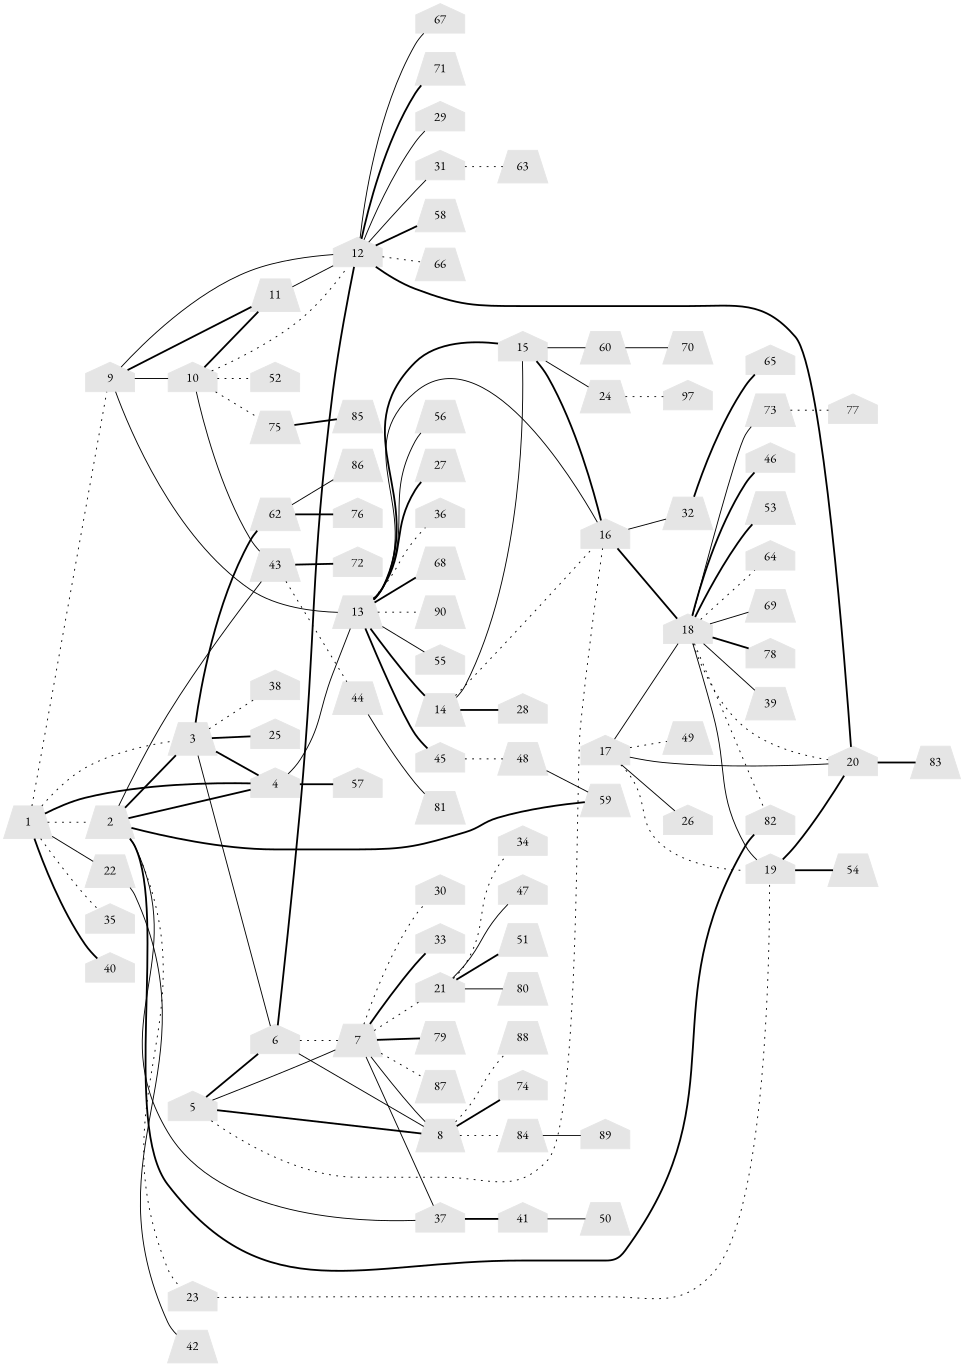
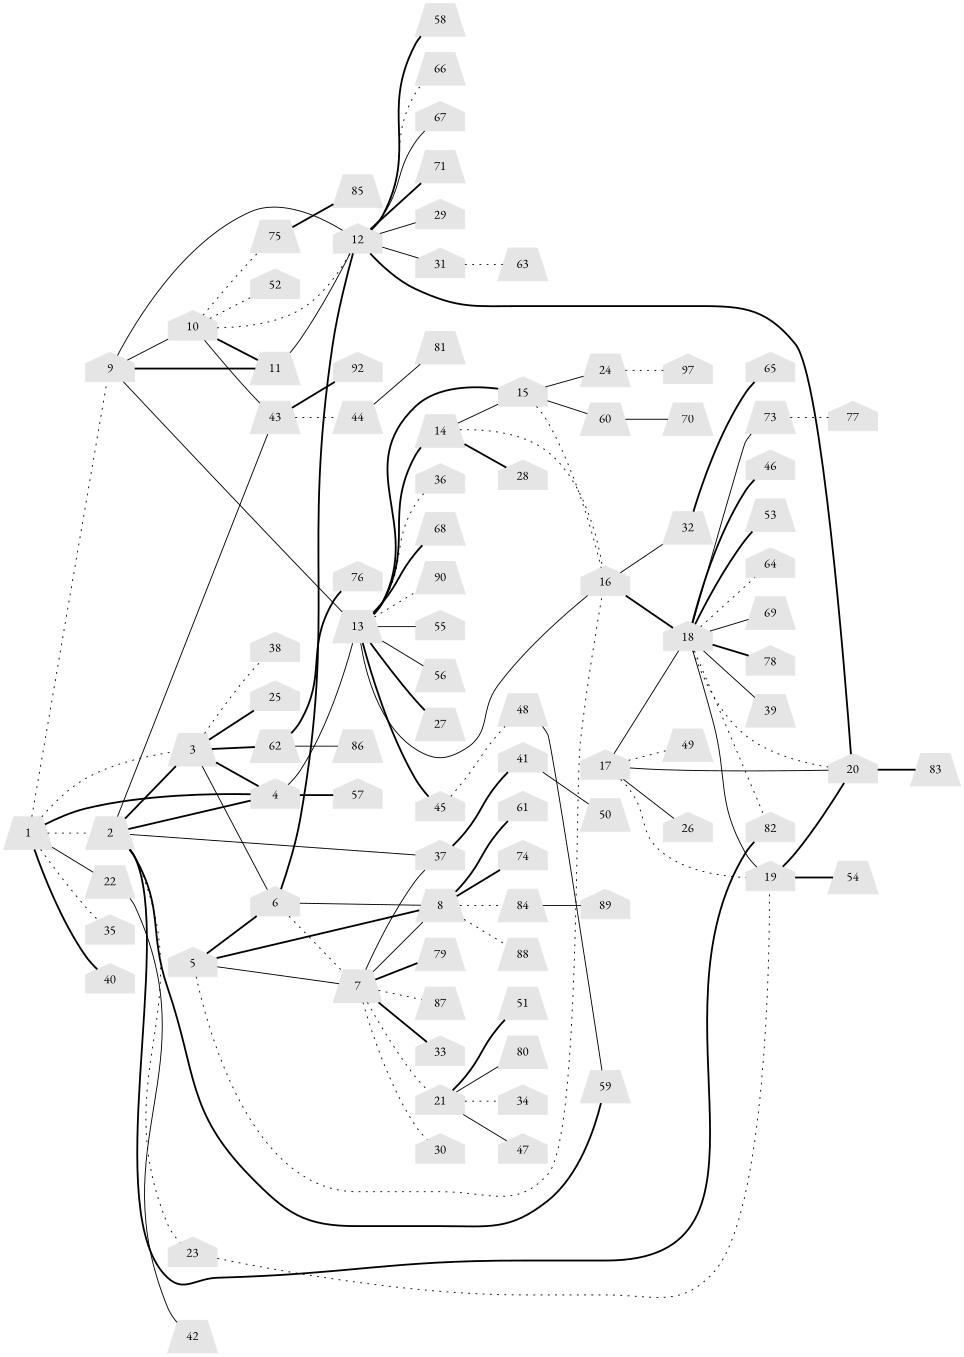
  graph {
    fontname="EB Garamond"
    rankdir=LR
    node [color=gray90 fontname="EB Garamond" shape=house style=filled]
    edge [fontname="EB Garamond" style=bold]
    1 [shape=trapezium]
    2 [shape=trapezium]
    3 [shape=trapezium]
    4
    9
    22 [shape=trapezium]
    35
    40
    23
    37
    43 [shape=trapezium]
    59 [shape=trapezium]
    82
    6
    25
    38
    62 [shape=trapezium]
    13 [shape=trapezium]
    57
    12
    10
    11 [shape=trapezium]
    42 [shape=trapezium]
    19
    20
    54 [shape=trapezium]
    41
    44 [shape=trapezium]
-   72
+   72 [label=92]
    7 [shape=trapezium]
    8 [shape=trapezium]
    76
    86 [shape=trapezium]
    16
    14 [shape=trapezium]
    15
    27 [shape=trapezium]
    36
    45
    55
    56 [shape=trapezium]
    68 [shape=trapezium]
    90 [shape=trapezium]
    5
    21
    30
    33
    79 [shape=trapezium]
    87 [shape=trapezium]
+   61
    74
    84 [shape=trapezium]
    88 [shape=trapezium]
    18
    32 [shape=trapezium]
    83 [shape=trapezium]
    29
    31
    58 [shape=trapezium]
    66 [shape=trapezium]
    67
    71 [shape=trapezium]
    34
    47
    51 [shape=trapezium]
    80 [shape=trapezium]
    89
    52
    75 [shape=trapezium]
    85 [shape=trapezium]
    63 [shape=trapezium]
    28
    24 [shape=trapezium]
    60 [shape=trapezium]
    48 [shape=trapezium]
    n76 [label=97]
    70 [shape=trapezium]
    39 [shape=trapezium]
    46
    53 [shape=trapezium]
    64
    69 [shape=trapezium]
    73 [shape=trapezium]
    78
    65
    17
    26
    49 [shape=trapezium]
    77
    50 [shape=trapezium]
    81 [shape=trapezium]
    1 -- 2 [style=dotted]
    1 -- 3 [style=dotted]
    1 -- 4
    1 -- 9 [style=dotted]
    1 -- 22 [style=solid]
    1 -- 35 [style=dotted]
    1 -- 40
    2 -- 3
    2 -- 4
    2 -- 23 [style=dotted]
    2 -- 37 [style=solid]
    2 -- 43 [style=solid]
    2 -- 59
    2 -- 82
    3 -- 4
    3 -- 6 [style=solid]
    3 -- 25
    3 -- 38 [style=dotted]
    3 -- 62
    4 -- 13 [style=solid]
    4 -- 57
    9 -- 13 [style=solid]
    9 -- 12 [style=solid]
    9 -- 10 [style=solid]
    9 -- 11
    22 -- 42 [style=solid]
    23 -- 19 [style=dotted]
    37 -- 41
    43 -- 44 [style=dotted]
    43 -- 72
    6 -- 12
    6 -- 7 [style=dotted]
    6 -- 8 [style=solid]
    62 -- 76
    62 -- 86 [style=solid]
    13 -- 16 [style=solid]
    13 -- 14
    13 -- 15
    13 -- 27
    13 -- 36 [style=dotted]
    13 -- 45
    13 -- 55 [style=solid]
    13 -- 56 [style=solid]
    13 -- 68
    13 -- 90 [style=dotted]
    12 -- 20
    12 -- 29 [style=solid]
    12 -- 31 [style=solid]
    12 -- 58
    12 -- 66 [style=dotted]
    12 -- 67 [style=solid]
    12 -- 71
    10 -- 43 [style=solid]
    10 -- 12 [style=dotted]
    10 -- 11
    10 -- 52 [style=dotted]
    10 -- 75 [style=dotted]
    11 -- 12 [style=solid]
    19 -- 20
    19 -- 54
    20 -- 83
    41 -- 50 [style=solid]
    44 -- 81 [style=solid]
    7 -- 37 [style=solid]
    7 -- 8 [style=solid]
    7 -- 21 [style=dotted]
    7 -- 30 [style=dotted]
    7 -- 33
    7 -- 79
    7 -- 87 [style=dotted]
+   8 -- 61
    8 -- 74
    8 -- 84 [style=dotted]
    8 -- 88 [style=dotted]
    16 -- 18
    16 -- 32 [style=solid]
    14 -- 16 [style=dotted]
    14 -- 15 [style=solid]
    14 -- 28
-   15 -- 16
+   15 -- 16 [style=dotted]
    15 -- 24 [style=solid]
    15 -- 60 [style=solid]
    45 -- 48 [style=dotted]
    5 -- 6
    5 -- 7 [style=solid]
    5 -- 8
    5 -- 16 [style=dotted]
    21 -- 34 [style=dotted]
    21 -- 47 [style=solid]
    21 -- 51
    21 -- 80 [style=solid]
    84 -- 89 [style=solid]
    18 -- 82 [style=dotted]
    18 -- 19 [style=solid]
    18 -- 20 [style=dotted]
    18 -- 39 [style=solid]
    18 -- 46
    18 -- 53
    18 -- 64 [style=dotted]
    18 -- 69 [style=solid]
    18 -- 73 [style=solid]
    18 -- 78
    32 -- 65
    31 -- 63 [style=dotted]
    75 -- 85
    24 -- n76 [style=dotted]
    60 -- 70 [style=solid]
    48 -- 59 [style=solid]
    73 -- 77 [style=dotted]
    17 -- 19 [style=dotted]
    17 -- 20 [style=solid]
    17 -- 18 [style=solid]
    17 -- 26 [style=solid]
    17 -- 49 [style=dotted]
  }
